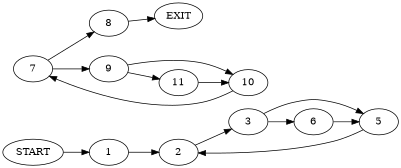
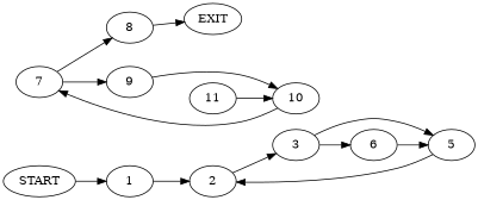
  digraph {
    rankdir=LR
    n1 [label=START]
    1
    2
    n4 [label=EXIT]
    3
    5
    6
    7
    8
    9
    10
    11
    n1 -> 1
    1 -> 2
    2 -> 3
    3 -> 5
    3 -> 6
    5 -> 2
    6 -> 5
    7 -> 8
    7 -> 9
    8 -> n4
    9 -> 10
-   9 -> 11
    10 -> 7
    11 -> 10
  }
